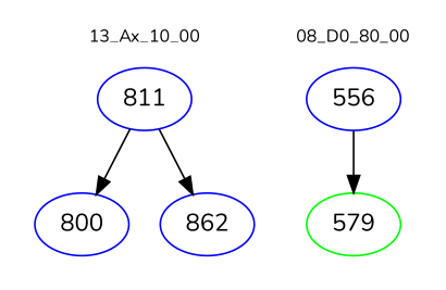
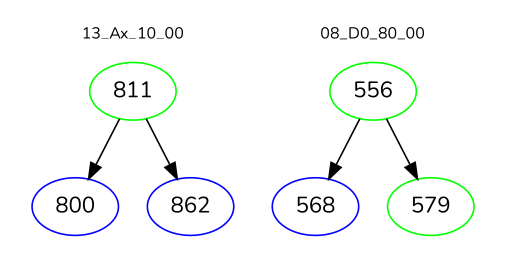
  digraph {
    fontname=Nunito
    node [color=green fontname=Nunito]
    edge [color=black fontname=Nunito]
-   n1 [color=blue label=811]
+   n1 [label=811]
    n2 [color=blue label=800]
    n3 [color=blue label=862]
-   n4 [color=blue label=556]
+   n4 [label=556]
+   n5 [color=blue label=568]
    n6 [label=579]
    subgraph cluster_1 {
      color=white
      fontsize=10
      label="13_Ax_10_00"
      n1
      n2
      n3
    }
    subgraph cluster_2 {
      color=white
      fontsize=10
      label="08_D0_80_00"
      n4
+     n5
      n6
    }
    n1 -> n2
    n1 -> n3
+   n4 -> n5
    n4 -> n6
  }
